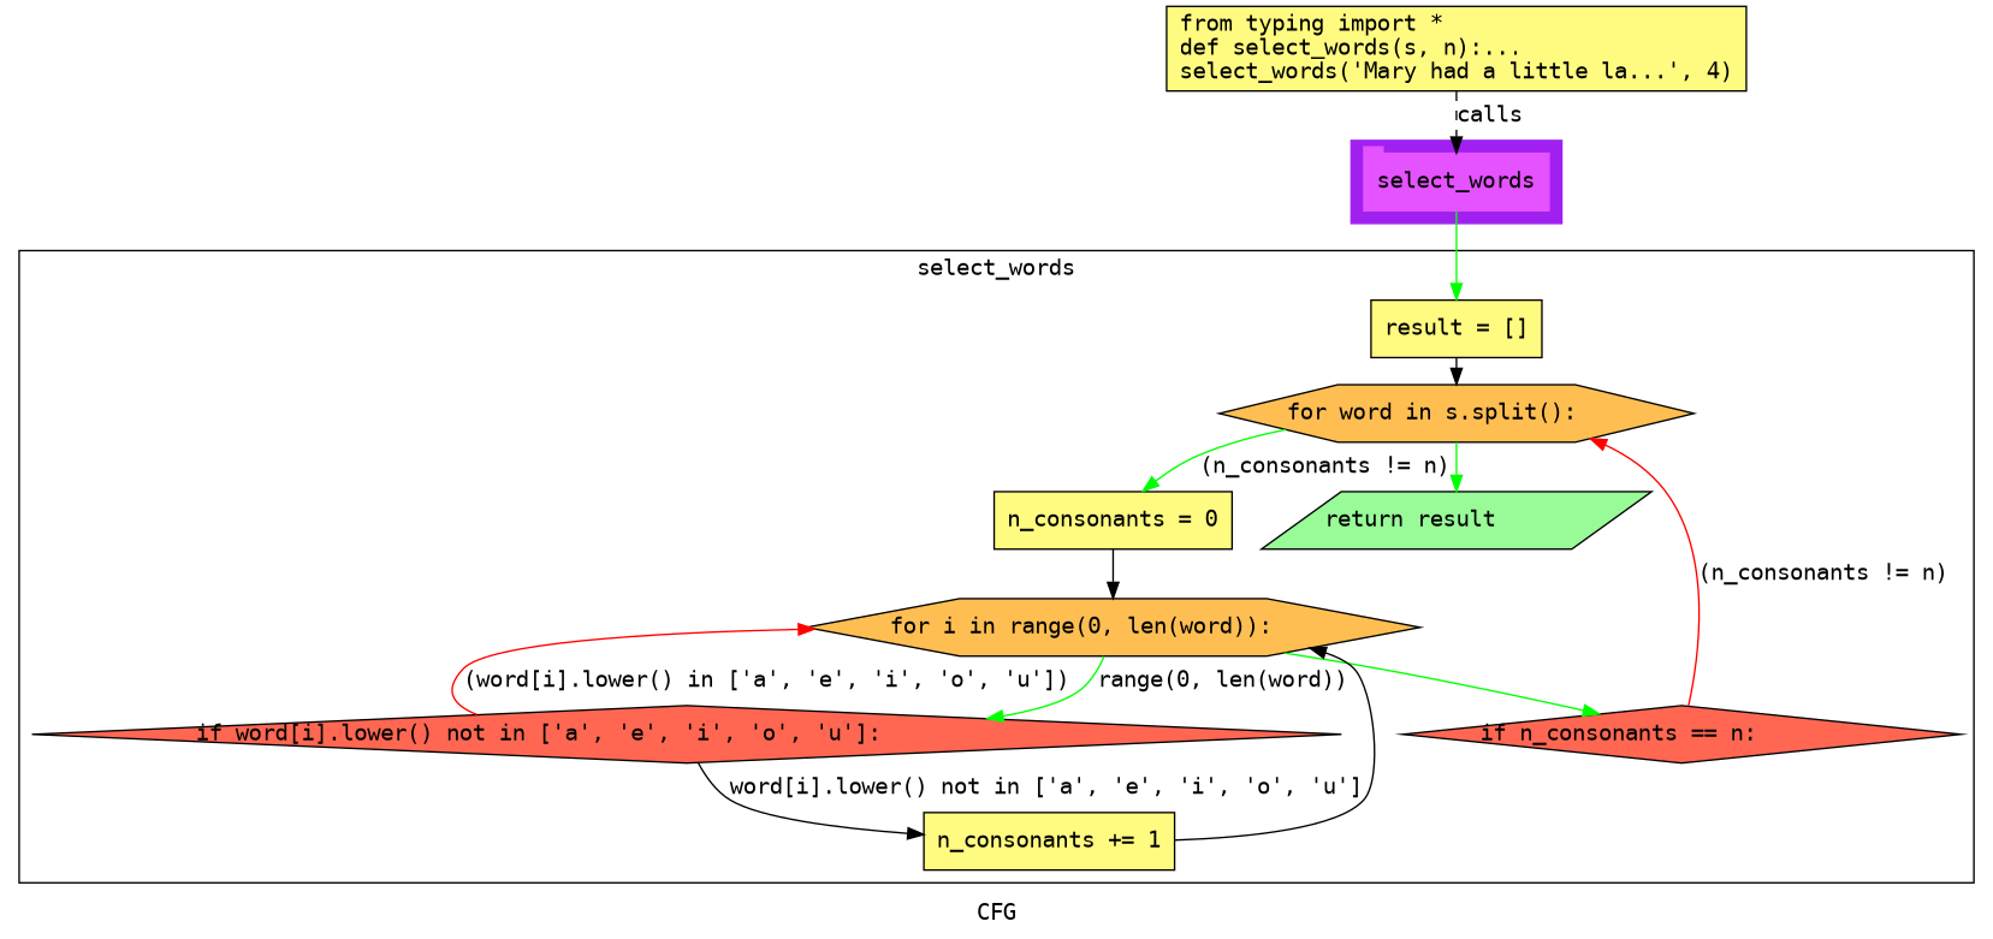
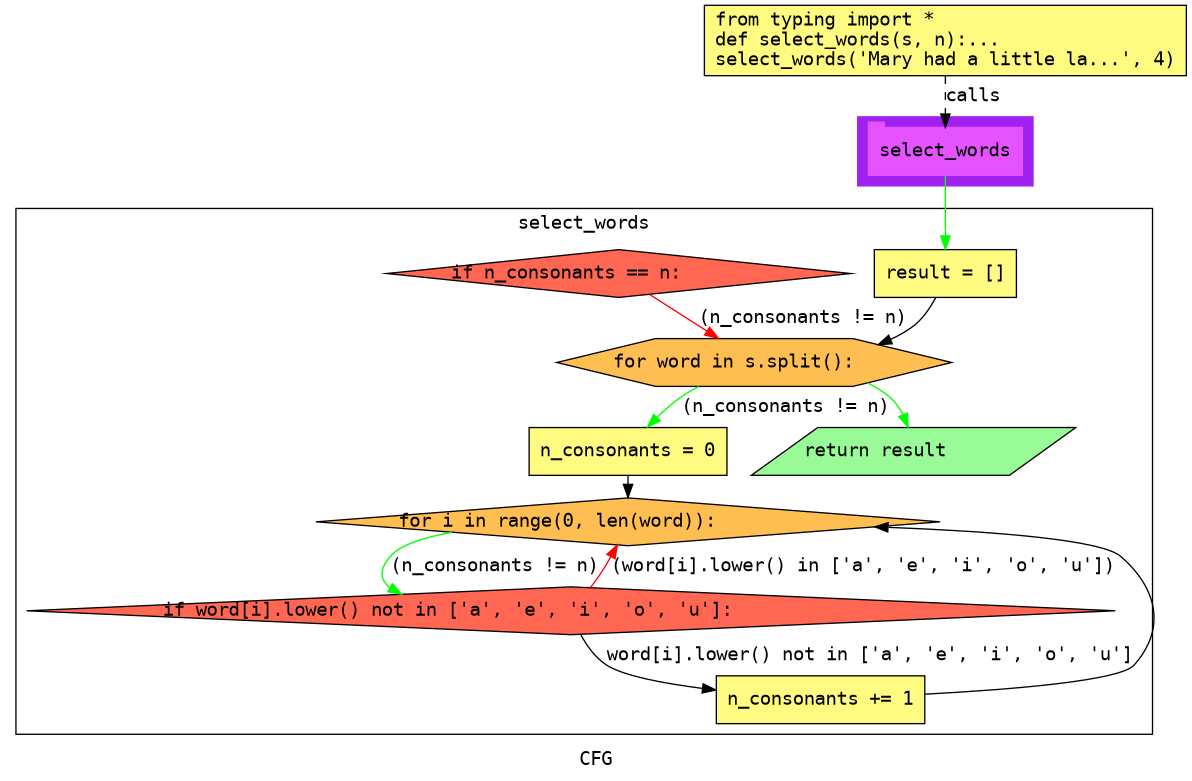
  digraph {
    compound=True
    fontname="DejaVu Sans Mono"
    label=CFG
    pack=False
    rankdir=TB
    ranksep=0.02
    node [fontname="DejaVu Sans Mono" shape=rectangle style="filled,solid" fillcolor="#FFFB81"]
    edge [color=green fontname="DejaVu Sans Mono"]
    n1 [color="#E552FF" height=0.5 label=select_words linenum="[14]" shape=tab style=filled width=1.6111 fillcolor=""]
    n2 [height=0.5 label="result = []\l" linenum="[3]" width=1.4861]
    n3 [fillcolor="#FFBE52" height=0.5 label="for word in s.split():\l" linenum="[4]" shape=hexagon width=4.1277]
    n4 [height=0.5 label="n_consonants = 0\l" linenum="[5]" width=2.0694]
    n5 [fillcolor="#98fb98" height=0.5 label="return result\l" linenum="[11]" shape=parallelogram width=3.2823]
-   n6 [fillcolor="#FFBE52" height=0.5 label="for i in range(0, len(word)):\l" linenum="[6]" shape=hexagon width=5.3368]
+   n6 [fillcolor="#FFBE52" height=0.5 label="for i in range(0, len(word)):\l" linenum="[6]" shape=diamond width=5.3368]
    n7 [fillcolor="#FF6752" height=0.5 label="if word[i].lower() not in ['a', 'e', 'i', 'o', 'u']:\l" linenum="[7]" shape=diamond width=11.387]
    n8 [fillcolor="#FF6752" height=0.5 label="if n_consonants == n:\l" linenum="[9]" shape=diamond width=4.8511]
    n9 [height=0.5 label="n_consonants += 1\l" linenum="[8]" width=2.1806]
    n10 [height=0.73611 label="from typing import *\ldef select_words(s, n):...\lselect_words('Mary had a little la...', 4)\l" linenum="[1]" width=5.0417]
    subgraph cluster_1 {
      color=purple
      compound=true
      label=""
      shape=tab
      style=filled
      n1
    }
    subgraph cluster_2 {
      label=select_words
      n2
      n3
      n4
      n5
      n6
      n7
      n8
      n9
      subgraph cluster_3 {
        color=purple
        compound=true
        label=""
        shape=tab
        style=filled
      }
      subgraph cluster_4 {
        color=purple
        compound=true
        label=""
        shape=tab
        style=filled
      }
      subgraph cluster_5 {
        color=purple
        compound=true
        label=""
        shape=tab
        style=filled
      }
      subgraph cluster_6 {
        color=purple
        compound=true
        label=""
        shape=tab
        style=filled
      }
    }
    n1 -> n2
    n2 -> n3 [color=black]
    n3 -> n4 [label="(n_consonants != n)"]
    n3 -> n5
    n4 -> n6 [color=black]
-   n6 -> n7 [label="range(0, len(word))"]
-   n6 -> n8
+   n6 -> n7 [label="(n_consonants != n)"]
    n7 -> n6 [color=red label="(word[i].lower() in ['a', 'e', 'i', 'o', 'u'])"]
    n7 -> n9 [color=black label="word[i].lower() not in ['a', 'e', 'i', 'o', 'u']"]
    n8 -> n3 [color=red label="(n_consonants != n)"]
    n9 -> n6 [color=black]
    n10 -> n1 [label=calls style=dashed color=""]
  }
